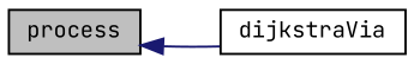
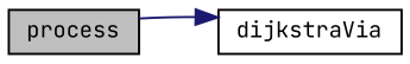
  digraph {
    rankdir=LR
    fontname="JetBrains Mono"
    node [color=black fontname="JetBrains Mono" fontsize=10 shape=record style=filled]
    n1 [fillcolor=grey75 fontcolor=black height=0.2 label=process width=0.4]
    n2 [fillcolor=white height=0.2 label=dijkstraVia width=0.4]
-   n1 -> n2 [color=midnightblue dir=back fontname="JetBrains Mono" fontsize=10 labelfontname=Helvetica labelfontsize=10 style=solid]
+   n2 -> n1 [color=midnightblue dir=back fontname="JetBrains Mono" fontsize=10 labelfontname=Helvetica labelfontsize=10 style=solid]
  }
